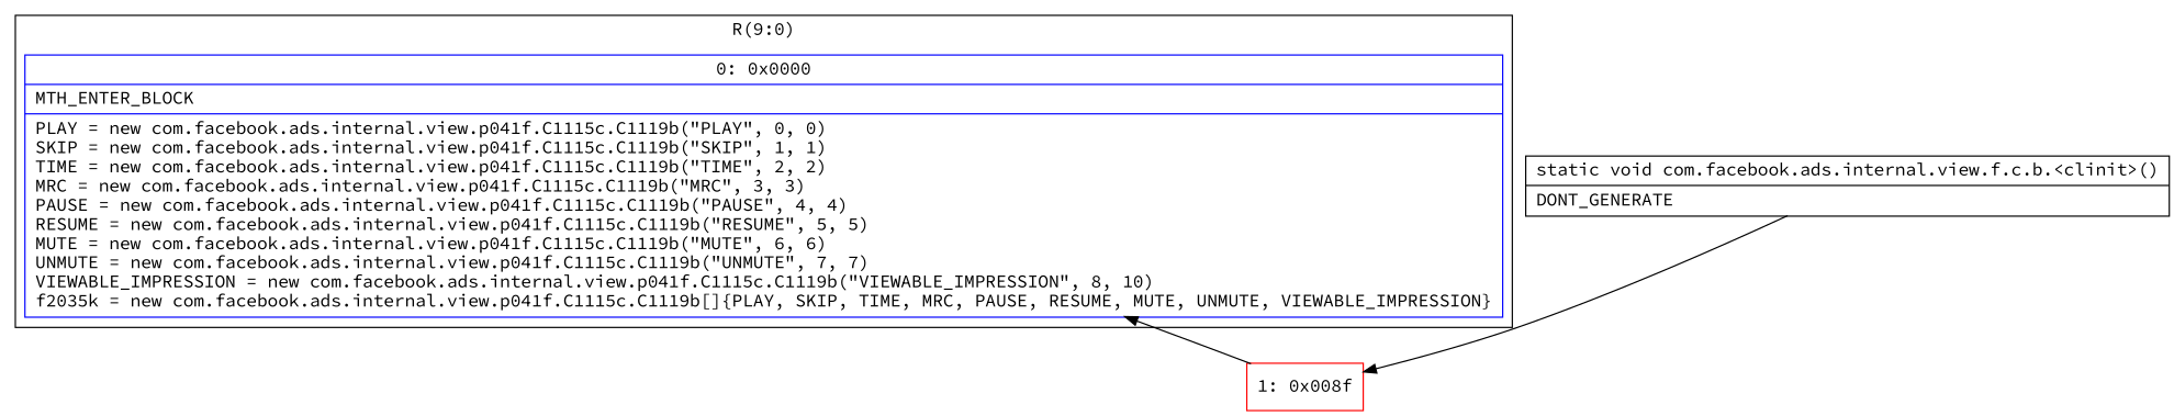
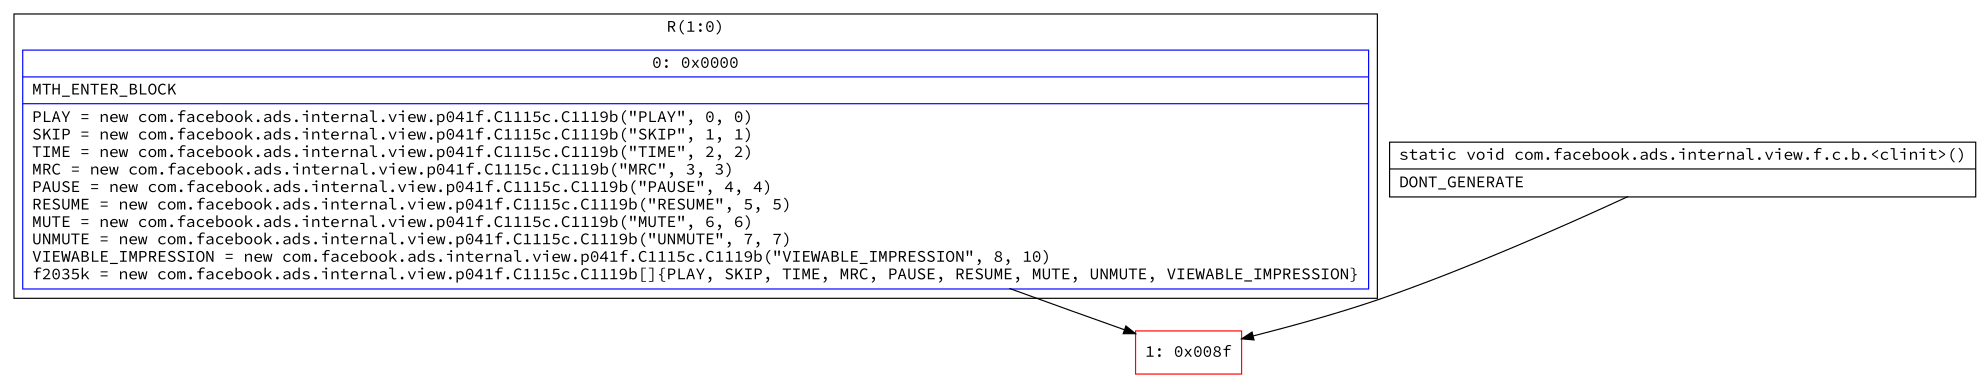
  digraph {
    fontname="Source Code Pro"
    node [fontname="Source Code Pro" shape=record]
    edge [fontname="Source Code Pro"]
    n1 [color=blue label="{0\:\ 0x0000|MTH_ENTER_BLOCK\l|PLAY = new com.facebook.ads.internal.view.p041f.C1115c.C1119b(\"PLAY\", 0, 0)\lSKIP = new com.facebook.ads.internal.view.p041f.C1115c.C1119b(\"SKIP\", 1, 1)\lTIME = new com.facebook.ads.internal.view.p041f.C1115c.C1119b(\"TIME\", 2, 2)\lMRC = new com.facebook.ads.internal.view.p041f.C1115c.C1119b(\"MRC\", 3, 3)\lPAUSE = new com.facebook.ads.internal.view.p041f.C1115c.C1119b(\"PAUSE\", 4, 4)\lRESUME = new com.facebook.ads.internal.view.p041f.C1115c.C1119b(\"RESUME\", 5, 5)\lMUTE = new com.facebook.ads.internal.view.p041f.C1115c.C1119b(\"MUTE\", 6, 6)\lUNMUTE = new com.facebook.ads.internal.view.p041f.C1115c.C1119b(\"UNMUTE\", 7, 7)\lVIEWABLE_IMPRESSION = new com.facebook.ads.internal.view.p041f.C1115c.C1119b(\"VIEWABLE_IMPRESSION\", 8, 10)\lf2035k = new com.facebook.ads.internal.view.p041f.C1115c.C1119b[]\{PLAY, SKIP, TIME, MRC, PAUSE, RESUME, MUTE, UNMUTE, VIEWABLE_IMPRESSION\}\l}"]
    n2 [color=red label="{1\:\ 0x008f}"]
    n3 [label="{static void com.facebook.ads.internal.view.f.c.b.\<clinit\>()  | DONT_GENERATE\l}"]
    subgraph cluster_1 {
-     label="R(9:0)"
+     label="R(1:0)"
      n1
    }
-   n2 -> n1
+   n1 -> n2
    n3 -> n2
  }
